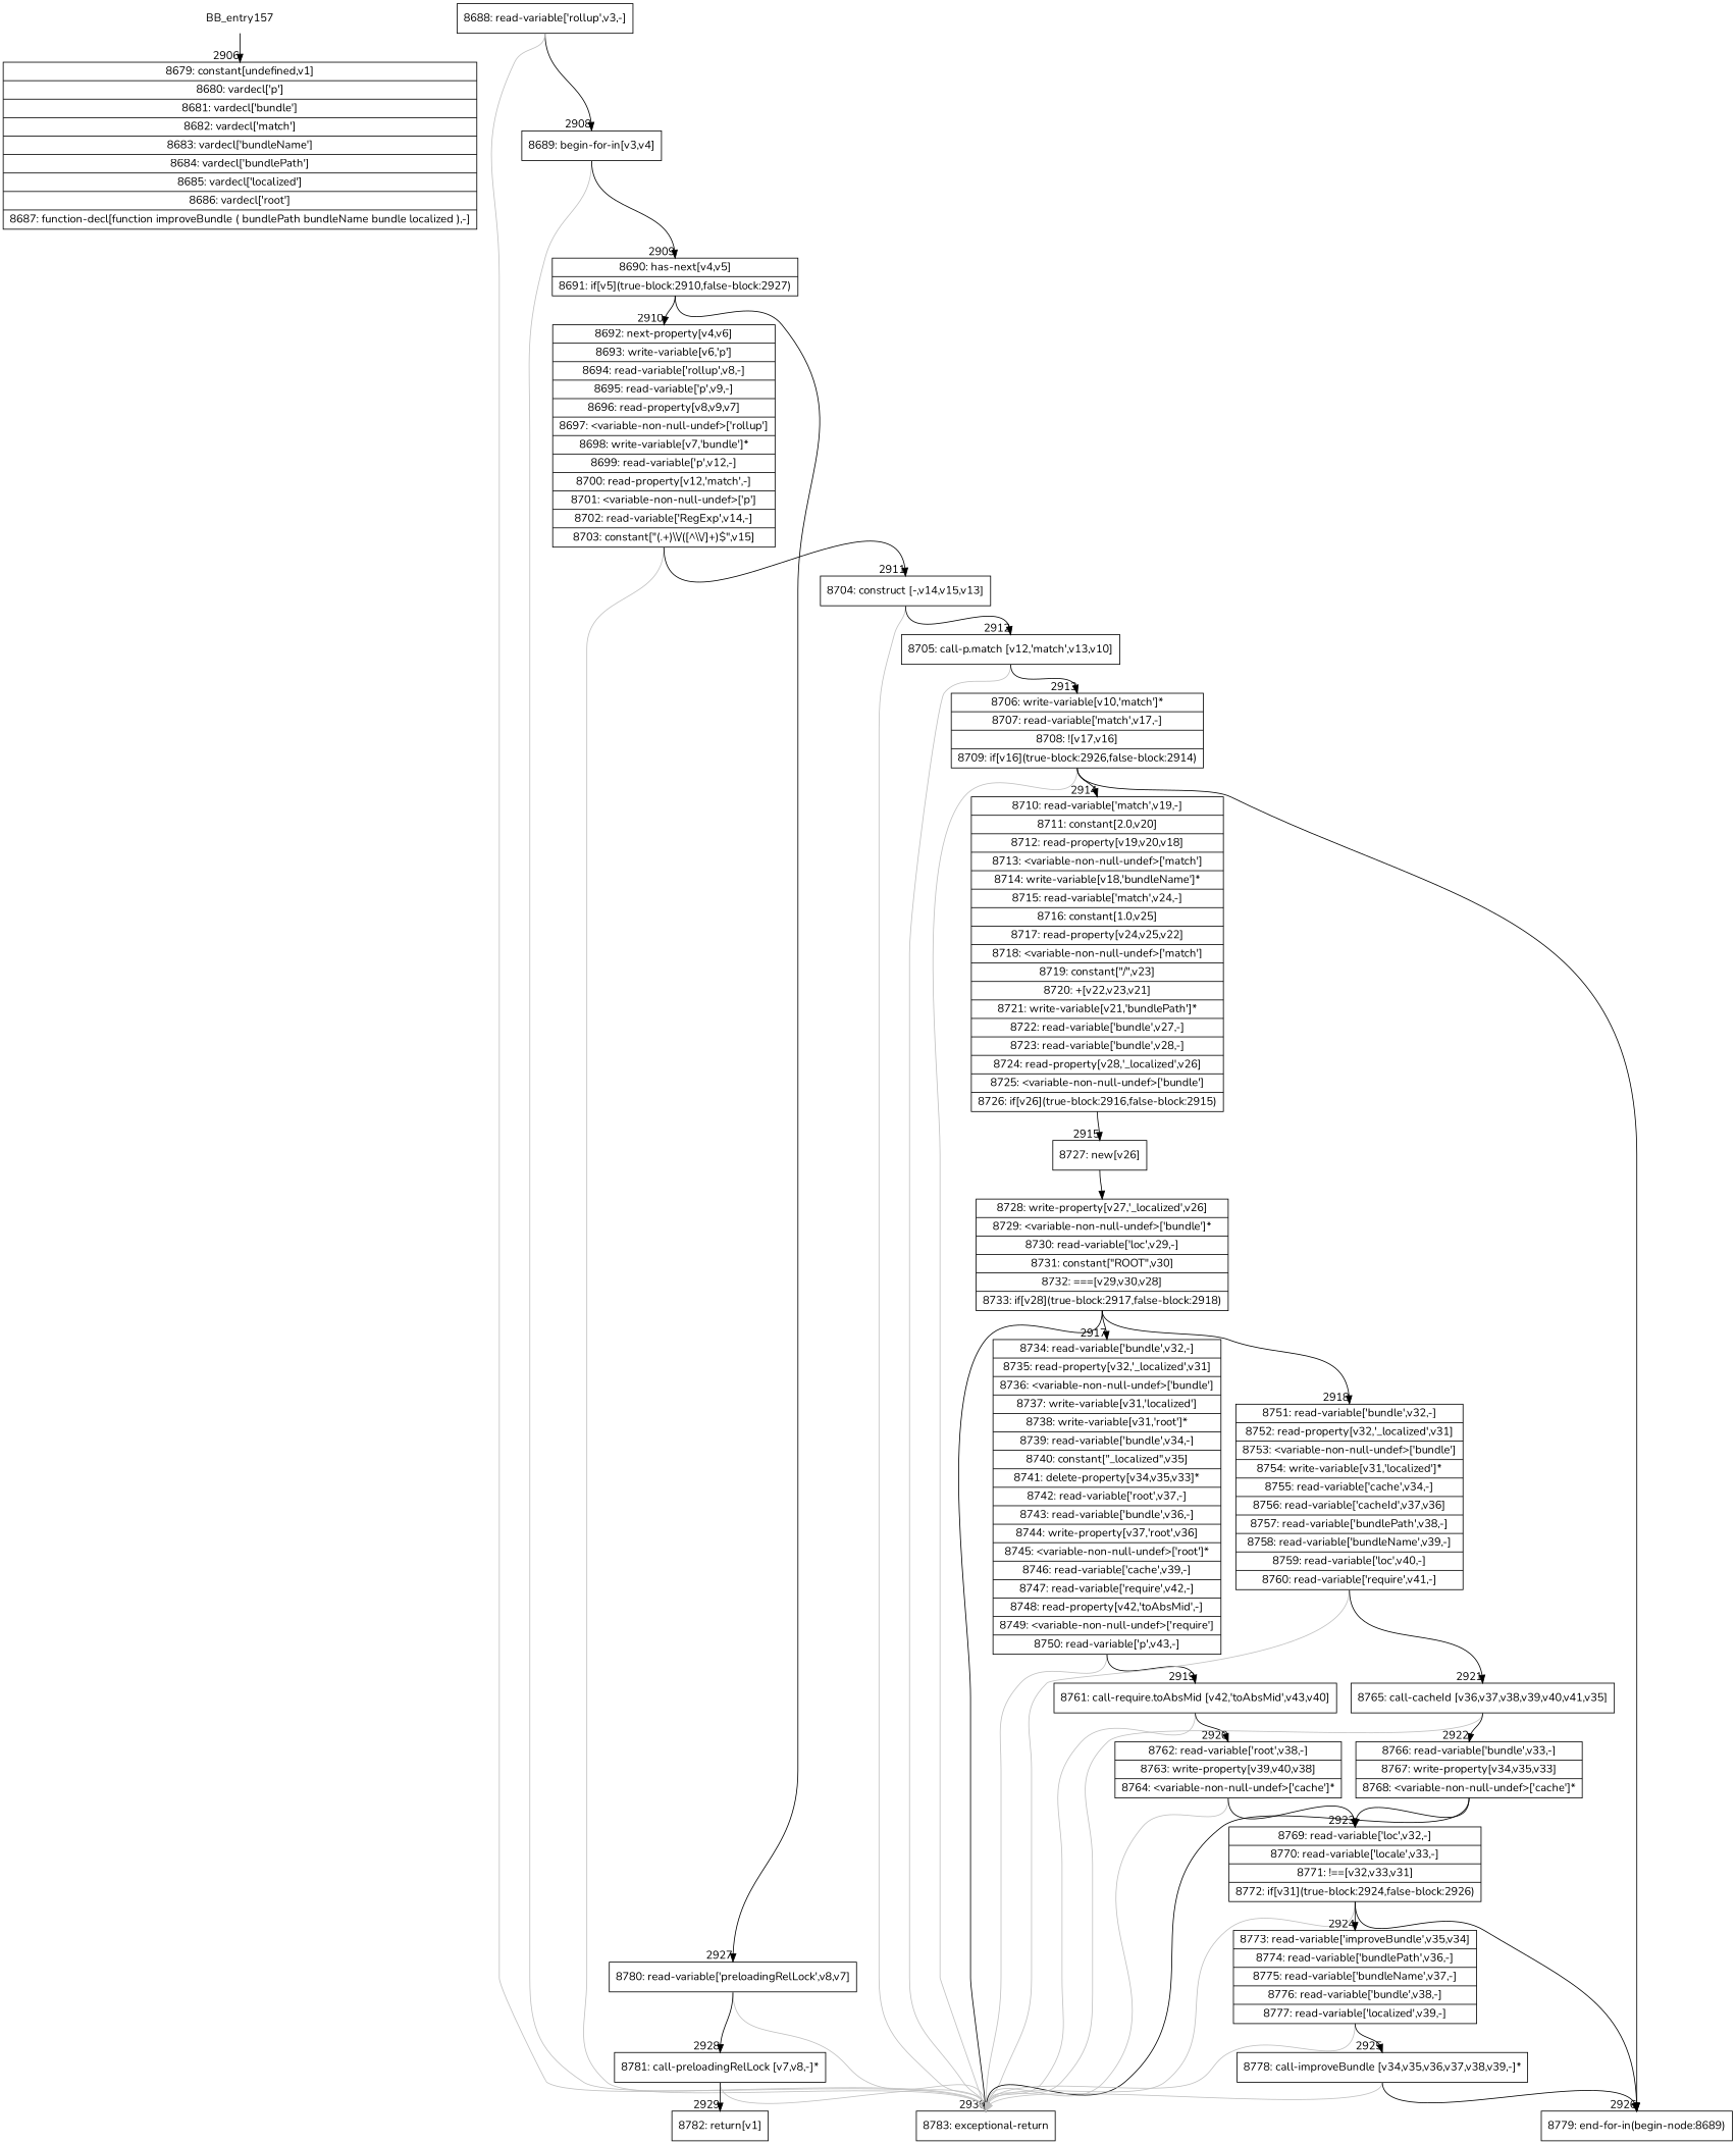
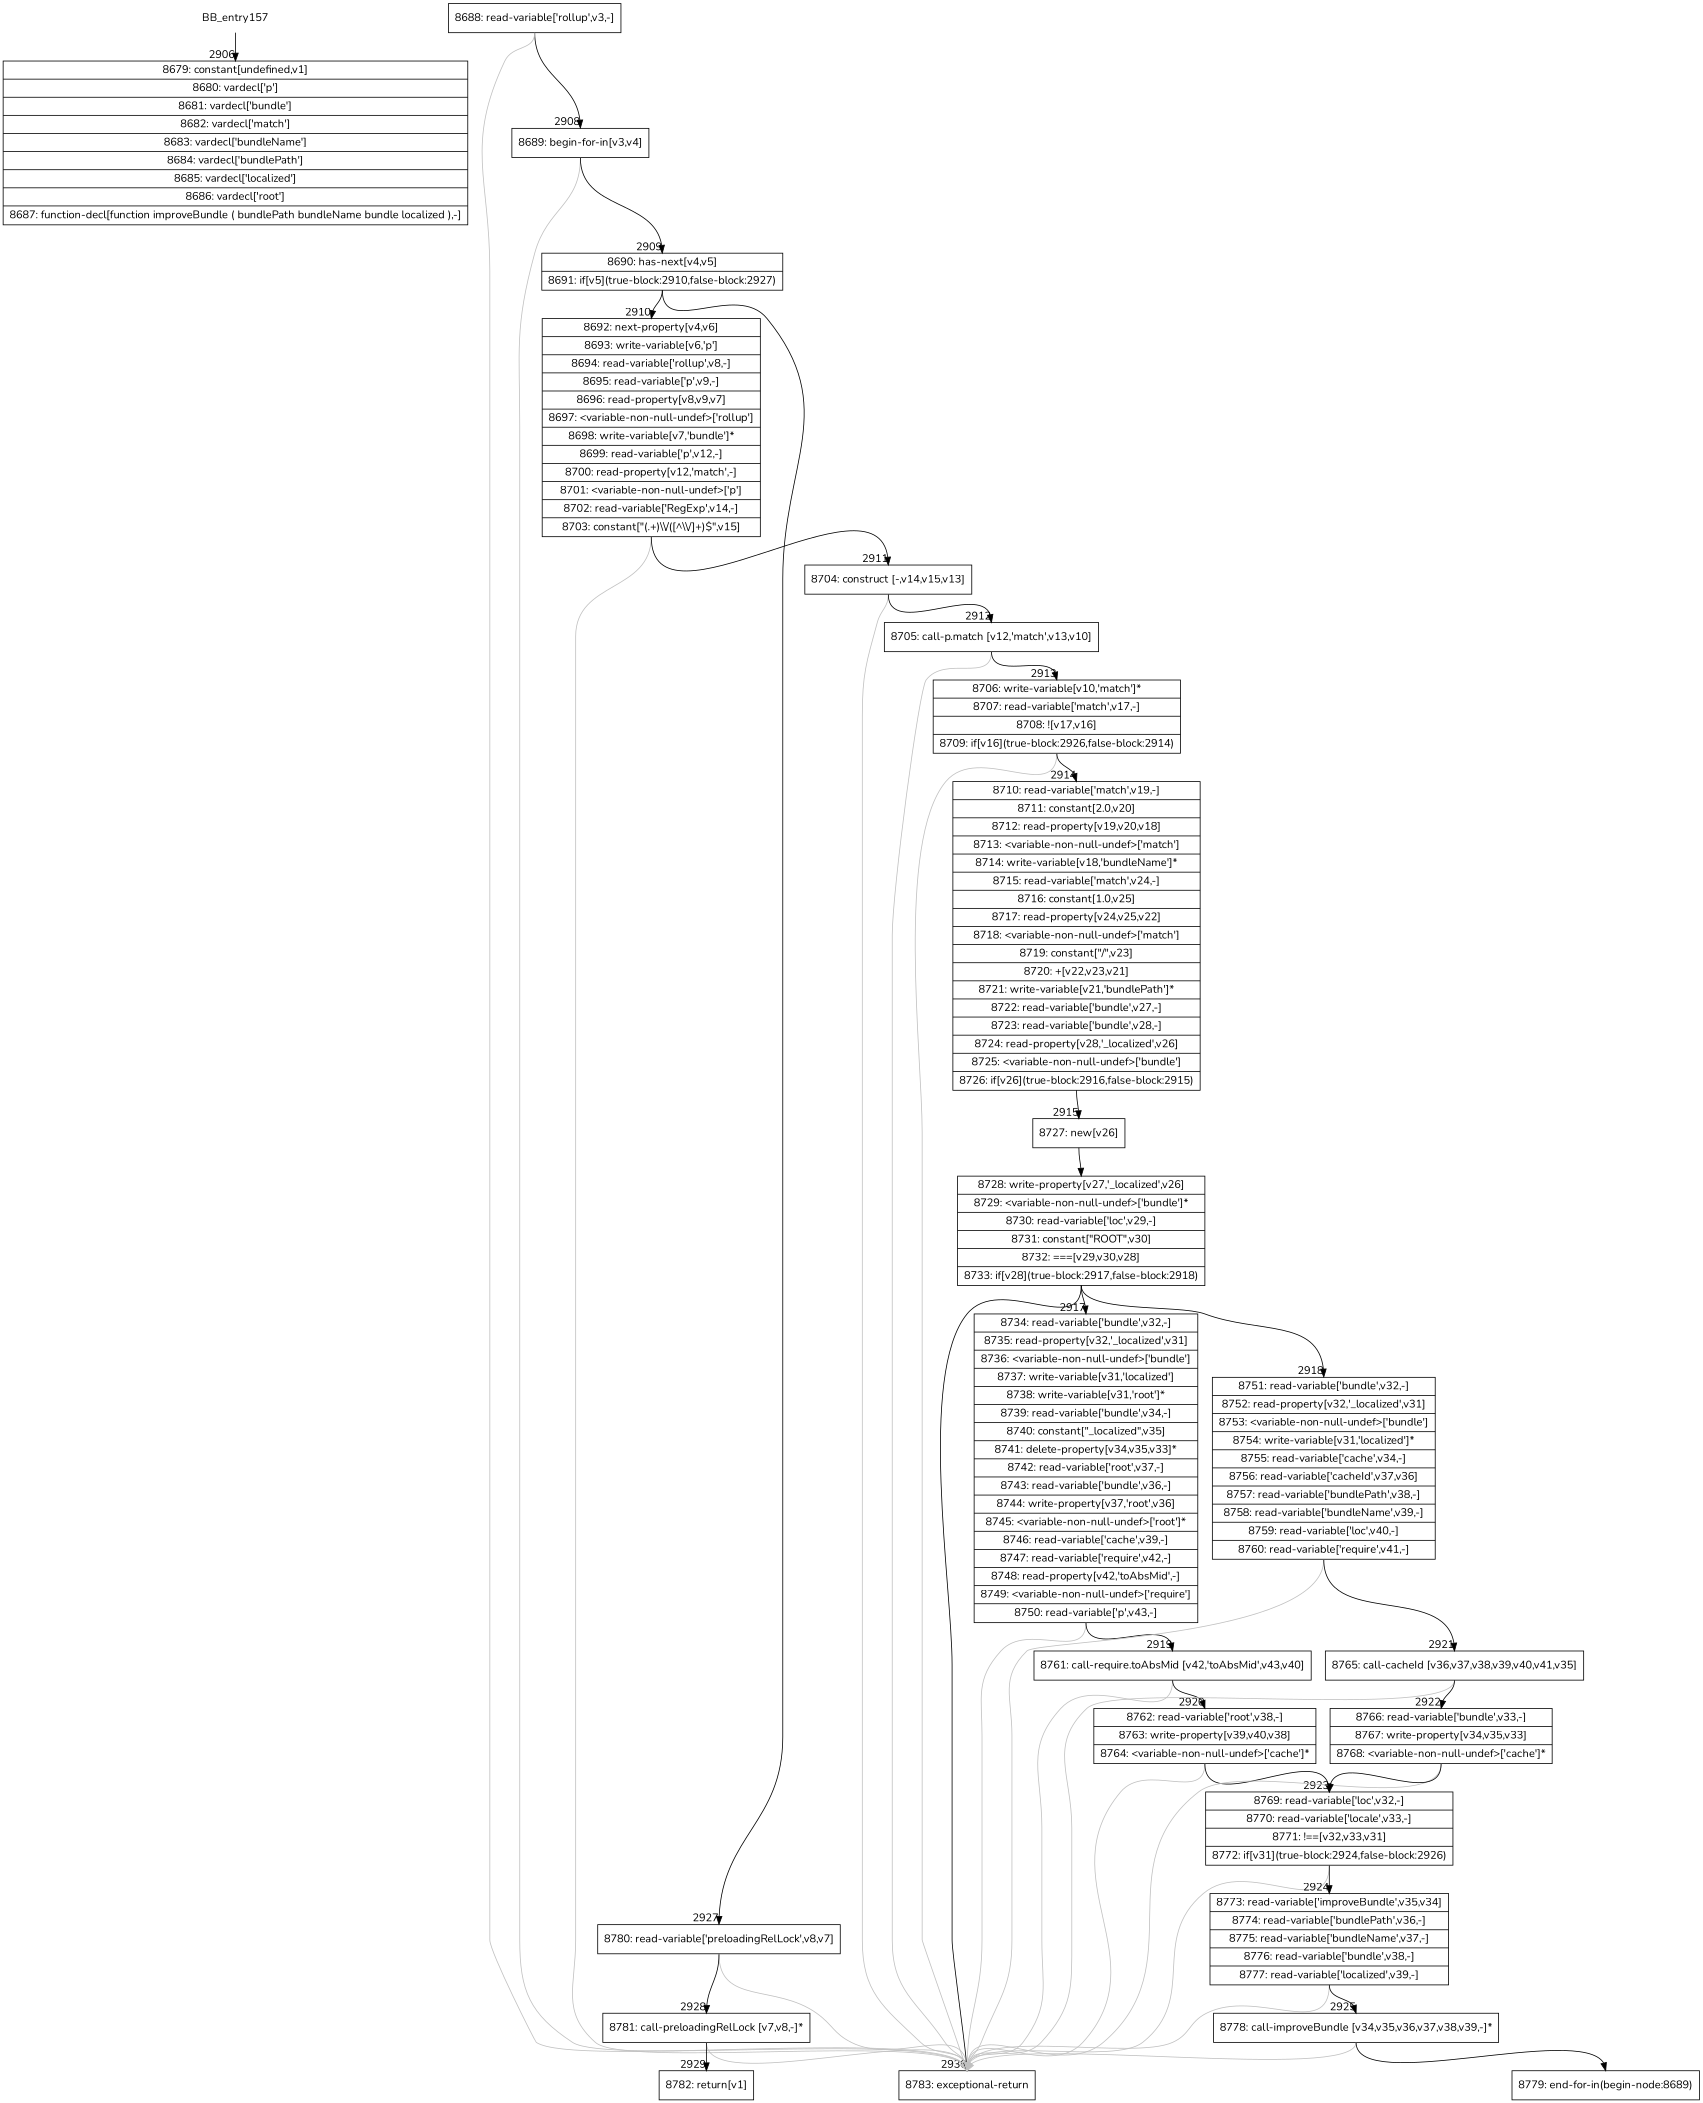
  digraph {
    fontname=Nunito
    rankdir=TD
    node [fontname=Nunito shape=record]
    edge [fontname=Nunito headport=n tailport=s]
    n1 [label=BB_entry157 shape=none]
    n2 [label="{8679: constant[undefined,v1]|8680: vardecl['p']|8681: vardecl['bundle']|8682: vardecl['match']|8683: vardecl['bundleName']|8684: vardecl['bundlePath']|8685: vardecl['localized']|8686: vardecl['root']|8687: function-decl[function improveBundle ( bundlePath bundleName bundle localized ),-]}"]
    n3 [label="{8688: read-variable['rollup',v3,-]}"]
    n4 [label="{8689: begin-for-in[v3,v4]}"]
    n5 [label="{8783: exceptional-return}"]
    n6 [label="{8690: has-next[v4,v5]|8691: if[v5](true-block:2910,false-block:2927)}"]
    n7 [label="{8692: next-property[v4,v6]|8693: write-variable[v6,'p']|8694: read-variable['rollup',v8,-]|8695: read-variable['p',v9,-]|8696: read-property[v8,v9,v7]|8697: \<variable-non-null-undef\>['rollup']|8698: write-variable[v7,'bundle']*|8699: read-variable['p',v12,-]|8700: read-property[v12,'match',-]|8701: \<variable-non-null-undef\>['p']|8702: read-variable['RegExp',v14,-]|8703: constant[\"(.+)\\\\/([^\\\\/]+)$\",v15]}"]
    n8 [label="{8780: read-variable['preloadingRelLock',v8,v7]}"]
    n9 [label="{8704: construct [-,v14,v15,v13]}"]
    n10 [label="{8781: call-preloadingRelLock [v7,v8,-]*}"]
    n11 [label="{8705: call-p.match [v12,'match',v13,v10]}"]
    n12 [label="{8782: return[v1]}"]
    n13 [label="{8706: write-variable[v10,'match']*|8707: read-variable['match',v17,-]|8708: ![v17,v16]|8709: if[v16](true-block:2926,false-block:2914)}"]
    n14 [label="{8779: end-for-in(begin-node:8689)}"]
    n15 [label="{8710: read-variable['match',v19,-]|8711: constant[2.0,v20]|8712: read-property[v19,v20,v18]|8713: \<variable-non-null-undef\>['match']|8714: write-variable[v18,'bundleName']*|8715: read-variable['match',v24,-]|8716: constant[1.0,v25]|8717: read-property[v24,v25,v22]|8718: \<variable-non-null-undef\>['match']|8719: constant[\"/\",v23]|8720: +[v22,v23,v21]|8721: write-variable[v21,'bundlePath']*|8722: read-variable['bundle',v27,-]|8723: read-variable['bundle',v28,-]|8724: read-property[v28,'_localized',v26]|8725: \<variable-non-null-undef\>['bundle']|8726: if[v26](true-block:2916,false-block:2915)}"]
    n16 [label="{8727: new[v26]}"]
    n17 [label="{8728: write-property[v27,'_localized',v26]|8729: \<variable-non-null-undef\>['bundle']*|8730: read-variable['loc',v29,-]|8731: constant[\"ROOT\",v30]|8732: ===[v29,v30,v28]|8733: if[v28](true-block:2917,false-block:2918)}"]
    n18 [label="{8734: read-variable['bundle',v32,-]|8735: read-property[v32,'_localized',v31]|8736: \<variable-non-null-undef\>['bundle']|8737: write-variable[v31,'localized']|8738: write-variable[v31,'root']*|8739: read-variable['bundle',v34,-]|8740: constant[\"_localized\",v35]|8741: delete-property[v34,v35,v33]*|8742: read-variable['root',v37,-]|8743: read-variable['bundle',v36,-]|8744: write-property[v37,'root',v36]|8745: \<variable-non-null-undef\>['root']*|8746: read-variable['cache',v39,-]|8747: read-variable['require',v42,-]|8748: read-property[v42,'toAbsMid',-]|8749: \<variable-non-null-undef\>['require']|8750: read-variable['p',v43,-]}"]
    n19 [label="{8751: read-variable['bundle',v32,-]|8752: read-property[v32,'_localized',v31]|8753: \<variable-non-null-undef\>['bundle']|8754: write-variable[v31,'localized']*|8755: read-variable['cache',v34,-]|8756: read-variable['cacheId',v37,v36]|8757: read-variable['bundlePath',v38,-]|8758: read-variable['bundleName',v39,-]|8759: read-variable['loc',v40,-]|8760: read-variable['require',v41,-]}"]
    n20 [label="{8761: call-require.toAbsMid [v42,'toAbsMid',v43,v40]}"]
    n21 [label="{8765: call-cacheId [v36,v37,v38,v39,v40,v41,v35]}"]
    n22 [label="{8762: read-variable['root',v38,-]|8763: write-property[v39,v40,v38]|8764: \<variable-non-null-undef\>['cache']*}"]
    n23 [label="{8766: read-variable['bundle',v33,-]|8767: write-property[v34,v35,v33]|8768: \<variable-non-null-undef\>['cache']*}"]
    n24 [label="{8769: read-variable['loc',v32,-]|8770: read-variable['locale',v33,-]|8771: !==[v32,v33,v31]|8772: if[v31](true-block:2924,false-block:2926)}"]
    n25 [label="{8773: read-variable['improveBundle',v35,v34]|8774: read-variable['bundlePath',v36,-]|8775: read-variable['bundleName',v37,-]|8776: read-variable['bundle',v38,-]|8777: read-variable['localized',v39,-]}"]
    n26 [label="{8778: call-improveBundle [v34,v35,v36,v37,v38,v39,-]*}"]
    n1 -> n2 [headlabel="    2906"]
    n3 -> n4 [headlabel="      2908"]
    n3 -> n5 [color=gray headlabel="      2930"]
    n4 -> n5 [color=gray]
    n4 -> n6 [headlabel="      2909"]
    n6 -> n7 [headlabel="      2910"]
    n6 -> n8 [headlabel="      2927"]
    n7 -> n5 [color=gray]
    n7 -> n9 [headlabel="      2911"]
    n8 -> n5 [color=gray]
    n8 -> n10 [headlabel="      2928"]
    n9 -> n5 [color=gray]
    n9 -> n11 [headlabel="      2912"]
    n10 -> n5 [color=gray]
    n10 -> n12 [headlabel="      2929"]
    n11 -> n5 [color=gray]
    n11 -> n13 [headlabel="      2913"]
    n13 -> n5 [color=gray]
-   n13 -> n14 [headlabel="      2926"]
    n13 -> n15 [headlabel="      2914"]
    n15 -> n16 [headlabel="      2915"]
    n16 -> n17
    n17 -> n5 [color=black]
    n17 -> n18 [headlabel="      2917"]
    n17 -> n19 [headlabel="      2918"]
    n18 -> n5 [color=gray]
    n18 -> n20 [headlabel="      2919"]
    n19 -> n5 [color=gray]
    n19 -> n21 [headlabel="      2921"]
    n20 -> n5 [color=gray]
    n20 -> n22 [headlabel="      2920"]
    n21 -> n5 [color=gray]
    n21 -> n23 [headlabel="      2922"]
    n22 -> n5 [color=gray]
    n22 -> n24 [headlabel="      2923"]
-   n23 -> n5 [color=black]
+   n23 -> n5 [color=gray]
    n23 -> n24
    n24 -> n5 [color=gray]
-   n24 -> n14
    n24 -> n25 [headlabel="      2924"]
    n25 -> n5 [color=gray]
    n25 -> n26 [headlabel="      2925"]
    n26 -> n5 [color=gray]
    n26 -> n14
  }
